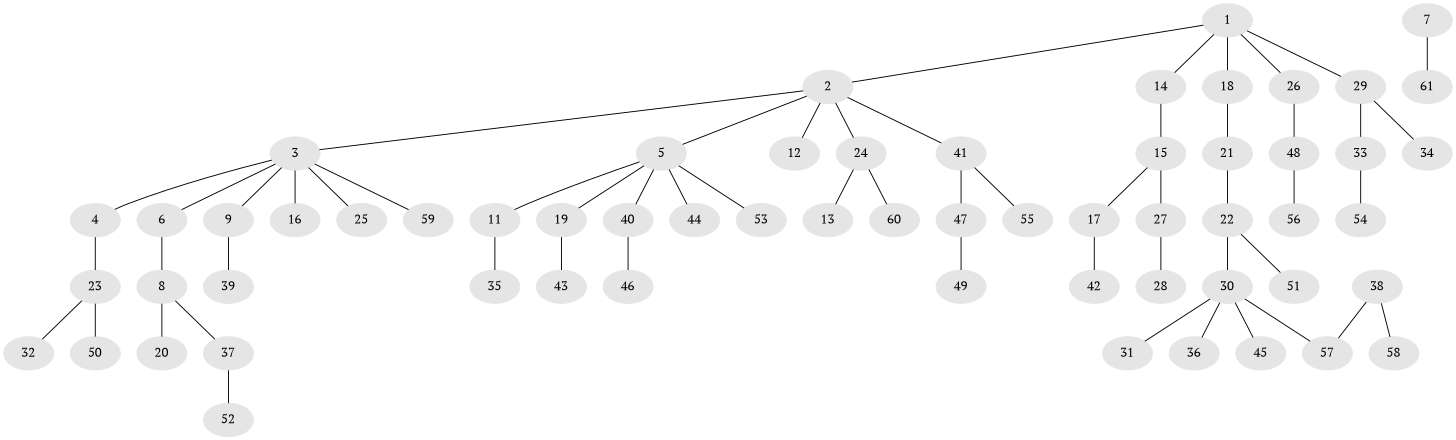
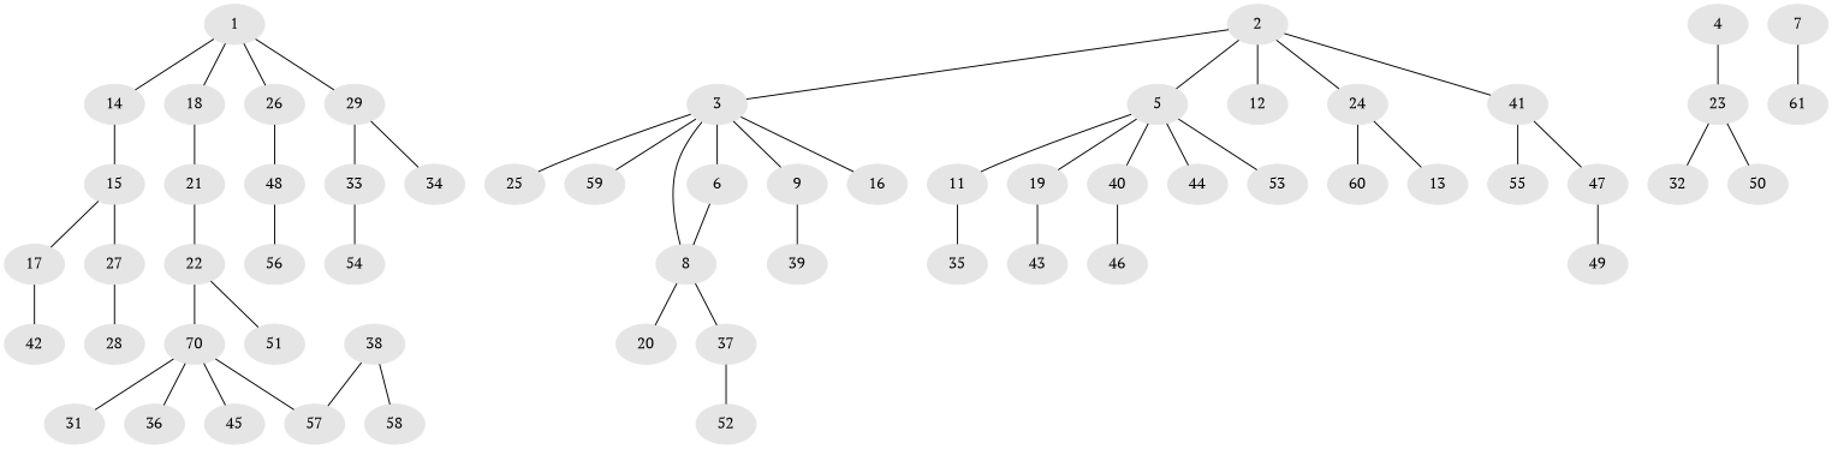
  graph {
    fontname="PT Serif"
    node [color=gray90 fontname="PT Serif" style=filled]
    edge [fontname="PT Serif"]
    1
    2
    14
    18
    26
    29
    3
    5
    12
    24
    41
    15
    17
    27
    21
    48
    33
    34
    4
    6
    9
    16
    25
    59
    11
    19
    40
    44
    53
    13
    60
    47
    55
    23
    8
    39
    32
    50
    7
    61
    35
    43
    46
    20
    37
    52
    42
    28
    22
-   30
+   30 [label=70]
    51
    31
    36
    45
    57
    56
    54
    38
    58
    49
-   1 -- 2
    1 -- 14
    1 -- 18
    1 -- 26
    1 -- 29
    2 -- 3
    2 -- 5
    2 -- 12
    2 -- 24
    2 -- 41
    14 -- 15
    18 -- 21
    26 -- 48
    29 -- 33
    29 -- 34
-   3 -- 4
+   3 -- 8
    3 -- 6
    3 -- 9
    3 -- 16
    3 -- 25
    3 -- 59
    5 -- 11
    5 -- 19
    5 -- 40
    5 -- 44
    5 -- 53
    24 -- 13
    24 -- 60
    41 -- 47
    41 -- 55
    15 -- 17
    15 -- 27
    17 -- 42
    27 -- 28
    21 -- 22
    48 -- 56
    33 -- 54
    4 -- 23
    6 -- 8
    9 -- 39
    11 -- 35
    19 -- 43
    40 -- 46
    47 -- 49
    23 -- 32
    23 -- 50
    8 -- 20
    8 -- 37
    7 -- 61
    37 -- 52
    22 -- 30
    22 -- 51
    30 -- 31
    30 -- 36
    30 -- 45
    30 -- 57
    38 -- 57
    38 -- 58
  }
